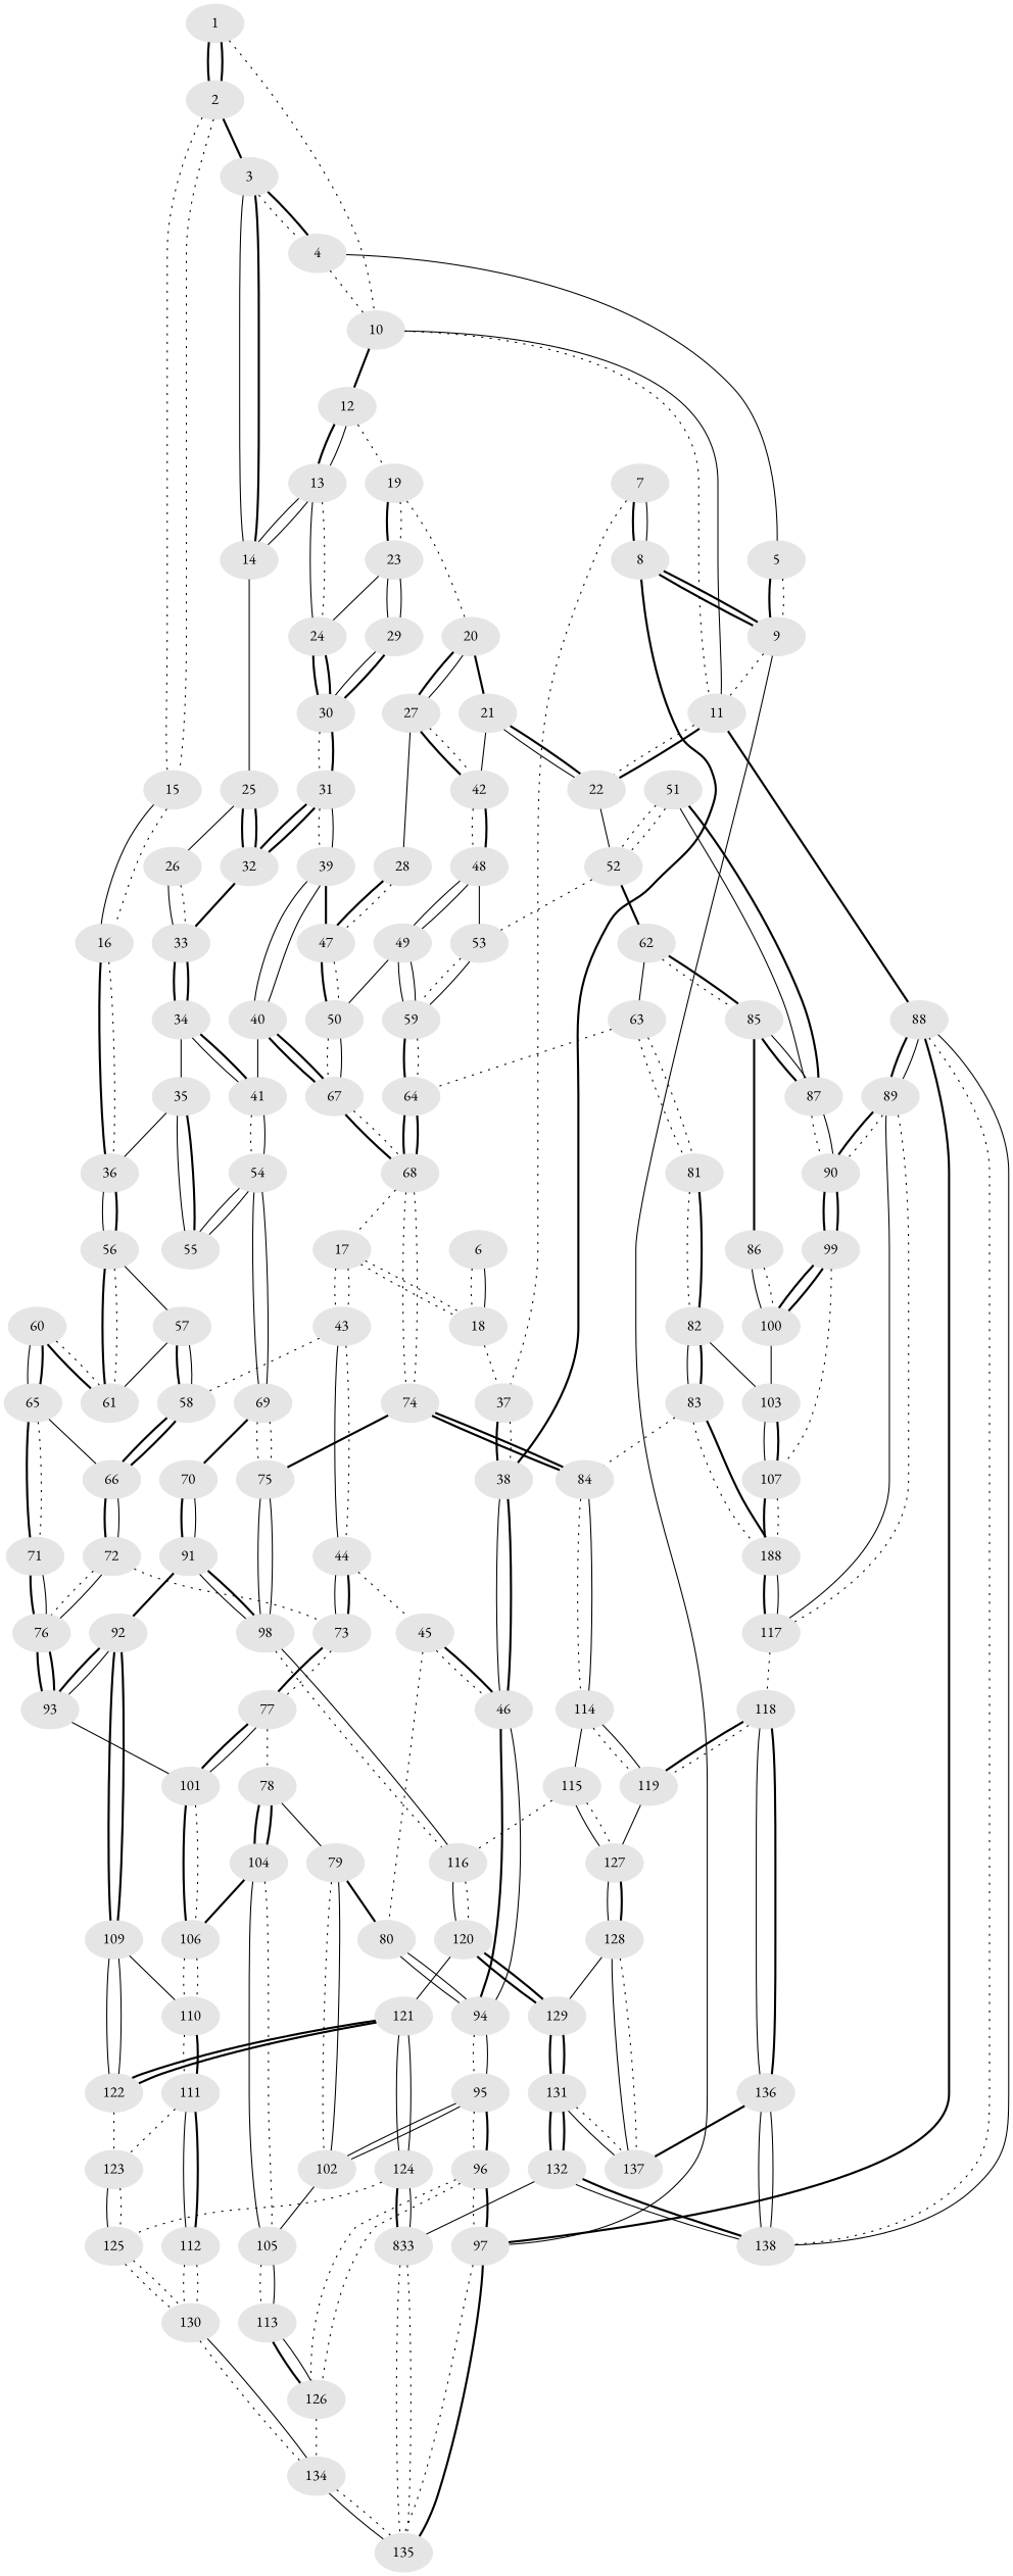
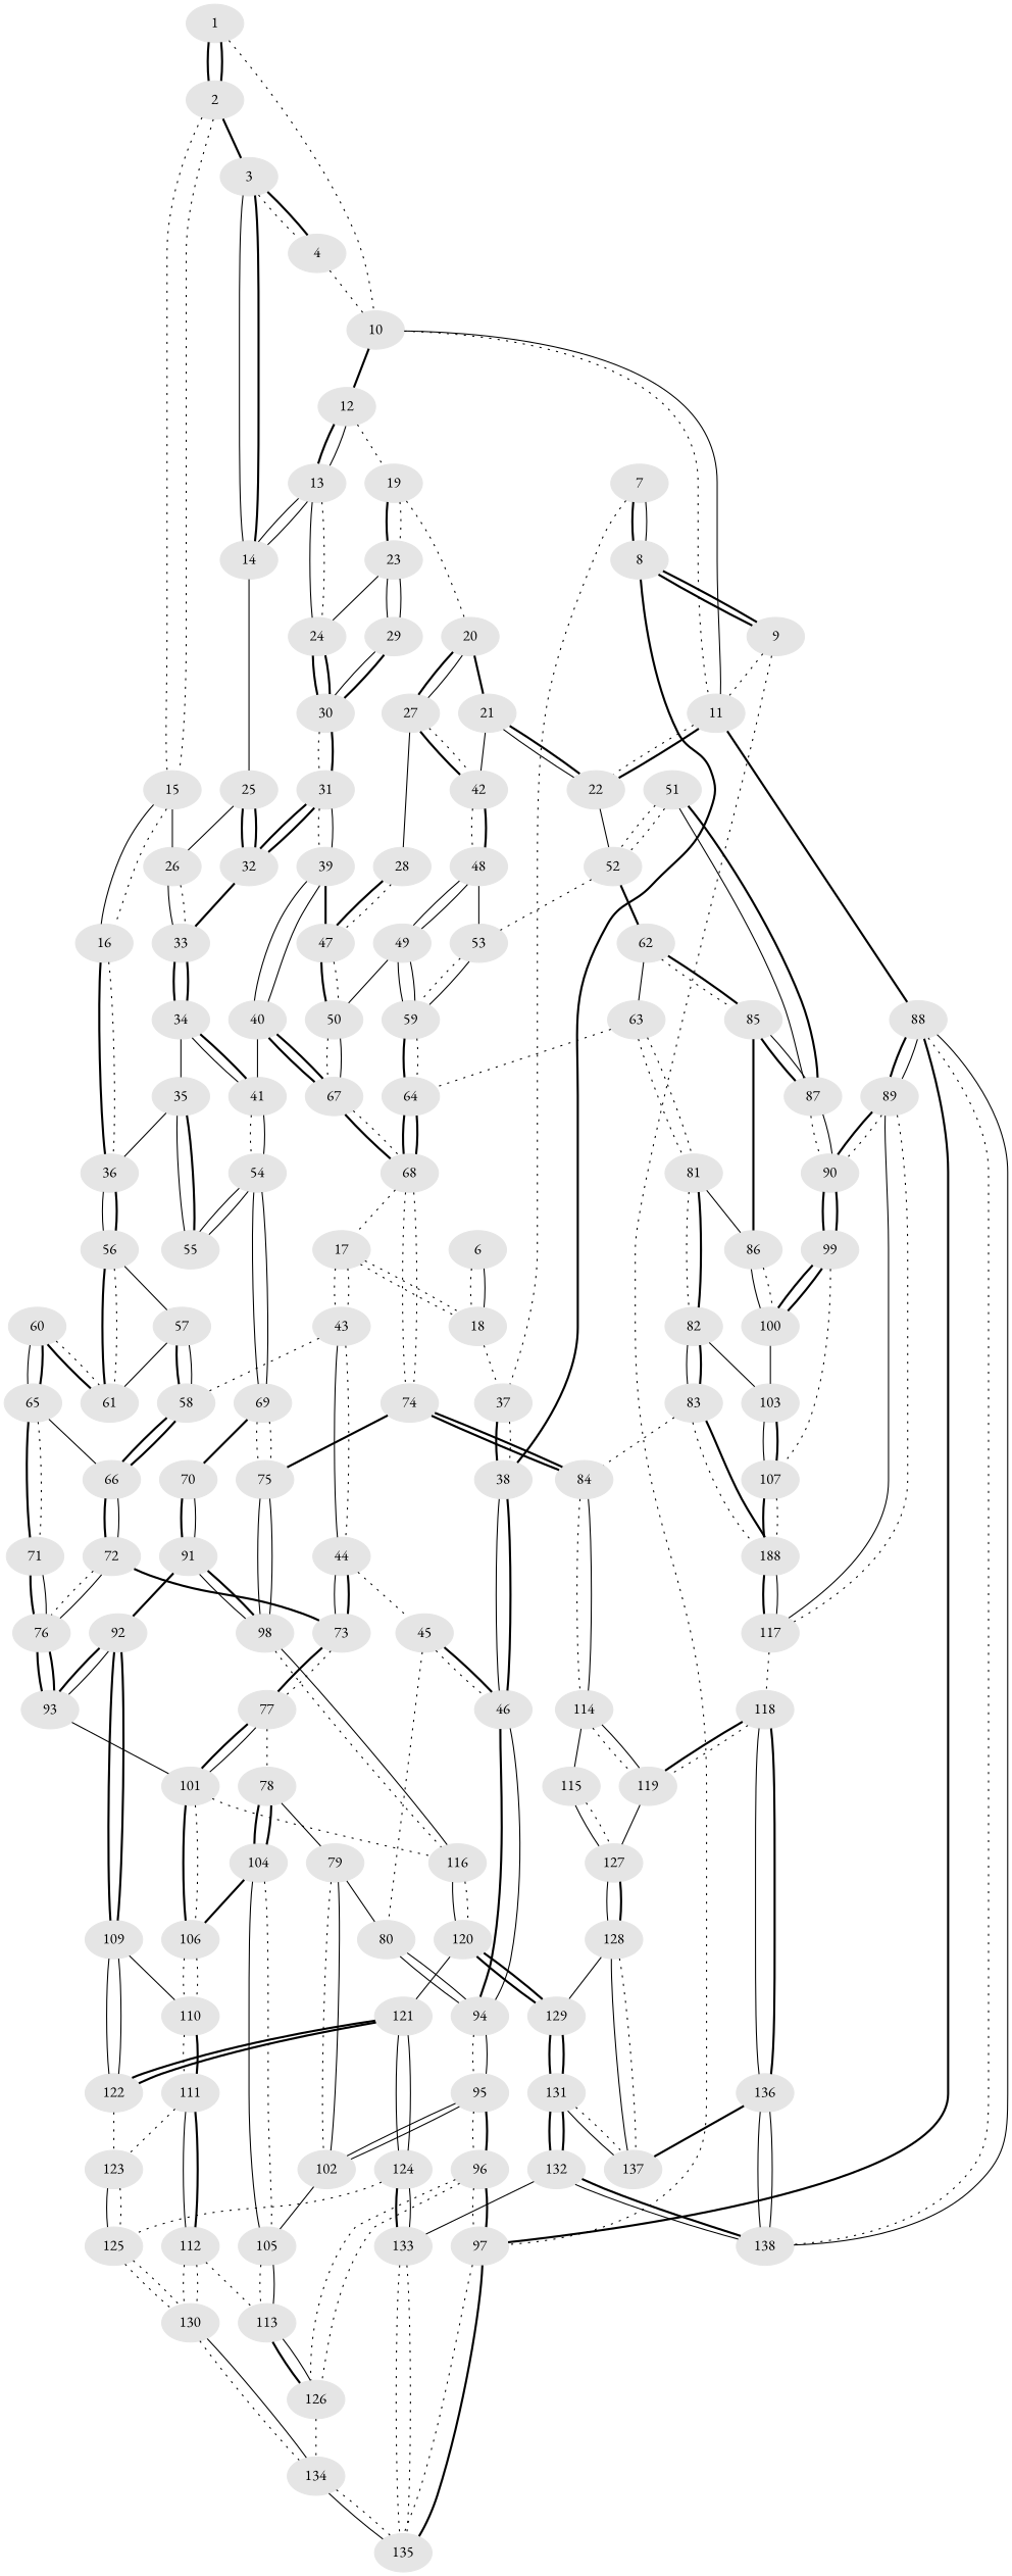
  graph {
    fontname="EB Garamond"
    node [color=gray90 fontname="EB Garamond" style=filled]
    edge [fontname="EB Garamond" style=solid]
    1
    2
    10
    3
    15
    6
    18
    4
    14
    16
    26
-   5
    25
    9
    11
    12
    97
    7
    8
    37
    38
    46
    22
    88
    135
    13
    19
    52
    89
    138
    24
    20
    23
    30
    32
    36
    33
    17
    43
    56
    44
    58
    21
    27
    29
    42
    28
    48
    51
    87
    31
    34
    47
    50
    39
    40
    35
    41
    55
    54
    57
    61
    94
    67
    68
    69
    49
    53
    45
    73
    66
    80
    77
    95
    59
    64
    62
    90
    63
    85
    70
    75
    60
    65
    72
    71
    81
    86
    82
    74
    76
    84
    91
    98
    92
    93
    78
    101
    114
    116
    79
    104
    106
    102
    105
    83
    103
    100
    n109 [label=188]
    107
    117
    115
    119
    99
    118
    109
    110
    122
    96
    126
    134
    120
    113
    111
    123
    112
    130
    125
    127
    128
    121
    129
    136
    137
    124
    131
-   133 [label=833]
+   133
    132
    1 -- 2 [style=bold]
    1 -- 2 [style=bold]
    1 -- 10 [style=dotted]
    2 -- 3 [style=bold]
    2 -- 15 [style=dotted]
    2 -- 15 [style=dotted]
    10 -- 11 [style=dotted]
    10 -- 11
    10 -- 12 [style=bold]
    3 -- 4 [style=dotted]
    3 -- 4 [style=bold]
    3 -- 14
    3 -- 14 [style=bold]
    15 -- 16
    15 -- 16 [style=dotted]
+   15 -- 26
    6 -- 18 [style=dotted]
    6 -- 18
    18 -- 37 [style=dotted]
    4 -- 10 [style=dotted]
-   4 -- 5
    14 -- 25
    16 -- 36 [style=bold]
    16 -- 36 [style=dotted]
    26 -- 33
    26 -- 33 [style=dotted]
-   5 -- 9 [style=bold]
-   5 -- 9 [style=dotted]
    25 -- 26
    25 -- 32 [style=bold]
    25 -- 32 [style=bold]
    9 -- 11 [style=dotted]
-   9 -- 97
+   9 -- 97 [style=dotted]
    11 -- 22 [style=dotted]
    11 -- 22 [style=bold]
    11 -- 88 [style=bold]
    12 -- 13 [style=bold]
    12 -- 13
    12 -- 19 [style=dotted]
    97 -- 135 [style=dotted]
    97 -- 135 [style=bold]
    7 -- 8 [style=bold]
    7 -- 8
    7 -- 37 [style=dotted]
    8 -- 9 [style=bold]
    8 -- 9 [style=bold]
    8 -- 38 [style=bold]
    37 -- 38 [style=bold]
    37 -- 38 [style=dotted]
    38 -- 46
    38 -- 46 [style=bold]
    46 -- 94 [style=bold]
    46 -- 94
    22 -- 52
    88 -- 97 [style=bold]
    88 -- 89 [style=bold]
    88 -- 89
    88 -- 138 [style=dotted]
    88 -- 138
    13 -- 14
    13 -- 14
    13 -- 24
    13 -- 24 [style=dotted]
    19 -- 20 [style=dotted]
    19 -- 23 [style=bold]
    19 -- 23 [style=dotted]
    52 -- 53 [style=dotted]
    52 -- 62 [style=bold]
    89 -- 90 [style=bold]
    89 -- 90 [style=dotted]
    89 -- 117
    89 -- 117 [style=dotted]
    24 -- 30 [style=bold]
    24 -- 30 [style=bold]
    20 -- 21 [style=bold]
    20 -- 27 [style=bold]
    20 -- 27
    23 -- 24
    23 -- 29
    23 -- 29
    30 -- 31 [style=dotted]
    30 -- 31 [style=bold]
    32 -- 33 [style=bold]
    36 -- 56
    36 -- 56 [style=bold]
    33 -- 34 [style=bold]
    33 -- 34 [style=bold]
    17 -- 18 [style=dotted]
    17 -- 18 [style=dotted]
    17 -- 43 [style=dotted]
    17 -- 43 [style=dotted]
    43 -- 44
    43 -- 44 [style=dotted]
    43 -- 58 [style=dotted]
    56 -- 57
    56 -- 61 [style=bold]
    56 -- 61 [style=dotted]
    44 -- 45 [style=dotted]
    44 -- 73
    44 -- 73 [style=bold]
    58 -- 66 [style=bold]
    58 -- 66 [style=bold]
    21 -- 22
    21 -- 22 [style=bold]
    21 -- 42
    27 -- 42 [style=bold]
    27 -- 42 [style=dotted]
    27 -- 28
    29 -- 30
    29 -- 30 [style=bold]
    42 -- 48 [style=dotted]
    42 -- 48 [style=bold]
    28 -- 47 [style=bold]
    28 -- 47 [style=dotted]
    48 -- 49
    48 -- 49
    48 -- 53
    51 -- 52 [style=dotted]
    51 -- 52 [style=dotted]
    51 -- 87
    51 -- 87 [style=bold]
    87 -- 90 [style=dotted]
    87 -- 90
    31 -- 32 [style=bold]
    31 -- 32 [style=bold]
    31 -- 39 [style=dotted]
    31 -- 39
    34 -- 35
    34 -- 41
    34 -- 41 [style=bold]
    47 -- 50 [style=bold]
    47 -- 50 [style=dotted]
    50 -- 67 [style=dotted]
    50 -- 67
    39 -- 47 [style=bold]
    39 -- 40
    39 -- 40
    40 -- 41
    40 -- 67 [style=bold]
    40 -- 67 [style=bold]
    35 -- 36
    35 -- 55
    35 -- 55 [style=bold]
    41 -- 54 [style=dotted]
    41 -- 54
    54 -- 55
    54 -- 55
    54 -- 69
    54 -- 69
    57 -- 58 [style=bold]
    57 -- 58
    57 -- 61
    94 -- 95 [style=dotted]
    94 -- 95
    67 -- 68 [style=bold]
    67 -- 68 [style=dotted]
    68 -- 17 [style=dotted]
    68 -- 74 [style=dotted]
    68 -- 74 [style=dotted]
    69 -- 70 [style=bold]
    69 -- 75 [style=dotted]
    69 -- 75 [style=dotted]
    49 -- 50
    49 -- 59
    49 -- 59
    53 -- 59 [style=dotted]
    53 -- 59
    45 -- 46 [style=dotted]
    45 -- 46 [style=bold]
    45 -- 80 [style=dotted]
    73 -- 77 [style=bold]
    73 -- 77 [style=dotted]
    66 -- 72 [style=bold]
    66 -- 72
    80 -- 94
    80 -- 94
    77 -- 78 [style=dotted]
    77 -- 101 [style=bold]
    77 -- 101
    95 -- 102
    95 -- 102
    95 -- 96 [style=dotted]
    95 -- 96 [style=bold]
    59 -- 64 [style=bold]
    59 -- 64 [style=dotted]
    64 -- 68 [style=bold]
    64 -- 68 [style=bold]
    62 -- 63
    62 -- 85 [style=dotted]
    62 -- 85 [style=bold]
    90 -- 99 [style=bold]
    90 -- 99 [style=bold]
    63 -- 64 [style=dotted]
    63 -- 81 [style=dotted]
    63 -- 81 [style=dotted]
    85 -- 87 [style=bold]
    85 -- 87
    85 -- 86 [style=bold]
    70 -- 91 [style=bold]
    70 -- 91
    75 -- 98
    75 -- 98
    60 -- 61 [style=bold]
    60 -- 61 [style=dotted]
    60 -- 65
    60 -- 65 [style=bold]
    65 -- 66
    65 -- 71 [style=bold]
    65 -- 71 [style=dotted]
-   72 -- 73 [style=dotted]
+   72 -- 73 [style=bold]
    72 -- 76 [style=dotted]
    72 -- 76
    71 -- 76 [style=bold]
    71 -- 76
+   81 -- 86
    81 -- 82 [style=dotted]
    81 -- 82 [style=bold]
    86 -- 100
    86 -- 100 [style=dotted]
    82 -- 83
    82 -- 83 [style=bold]
    82 -- 103
    74 -- 75 [style=bold]
    74 -- 84 [style=bold]
    74 -- 84 [style=bold]
    76 -- 93 [style=bold]
    76 -- 93 [style=bold]
    84 -- 114 [style=dotted]
    84 -- 114
    91 -- 98
    91 -- 98 [style=bold]
    91 -- 92 [style=bold]
    98 -- 116 [style=dotted]
    98 -- 116
    92 -- 93 [style=bold]
    92 -- 93
    92 -- 109 [style=bold]
    92 -- 109 [style=bold]
    93 -- 101
    78 -- 79
    78 -- 104 [style=bold]
    78 -- 104 [style=bold]
    101 -- 106 [style=bold]
    101 -- 106 [style=dotted]
    114 -- 115
    114 -- 119 [style=dotted]
    114 -- 119
    116 -- 120
    116 -- 120 [style=dotted]
-   79 -- 80 [style=bold]
+   79 -- 80
    79 -- 102 [style=dotted]
    79 -- 102
    104 -- 106 [style=bold]
    104 -- 105
    104 -- 105 [style=dotted]
    106 -- 110 [style=dotted]
    106 -- 110 [style=dotted]
    102 -- 105
    105 -- 113 [style=dotted]
    105 -- 113
    83 -- 84 [style=dotted]
    83 -- n109 [style=dotted]
    83 -- n109 [style=bold]
    103 -- 107
    103 -- 107 [style=bold]
    100 -- 103
    n109 -- 117 [style=bold]
    n109 -- 117
    107 -- n109 [style=bold]
    107 -- n109 [style=dotted]
    117 -- 118 [style=dotted]
-   115 -- 116 [style=dotted]
+   101 -- 116 [style=dotted]
    115 -- 127
    115 -- 127 [style=dotted]
    119 -- 127
    99 -- 100 [style=bold]
    99 -- 100 [style=bold]
    99 -- 107 [style=dotted]
    118 -- 119 [style=bold]
    118 -- 119 [style=dotted]
    118 -- 136
    118 -- 136 [style=bold]
    109 -- 110
    109 -- 122
    109 -- 122
    110 -- 111 [style=dotted]
    110 -- 111 [style=bold]
    122 -- 123 [style=dotted]
    96 -- 97 [style=dotted]
    96 -- 97 [style=bold]
    96 -- 126 [style=dotted]
    96 -- 126 [style=dotted]
    126 -- 134 [style=dotted]
    134 -- 135
    134 -- 135 [style=dotted]
    120 -- 121
    120 -- 129 [style=bold]
    120 -- 129 [style=bold]
    113 -- 126 [style=bold]
    113 -- 126
    111 -- 123 [style=dotted]
    111 -- 112
    111 -- 112 [style=bold]
    123 -- 125
    123 -- 125 [style=dotted]
+   112 -- 113 [style=dotted]
    112 -- 130 [style=dotted]
    112 -- 130 [style=dotted]
    130 -- 134 [style=dotted]
    130 -- 134
    125 -- 130 [style=dotted]
    125 -- 130 [style=dotted]
    127 -- 128
    127 -- 128 [style=bold]
    128 -- 129
    128 -- 137
    128 -- 137 [style=dotted]
    121 -- 122 [style=bold]
    121 -- 122 [style=bold]
    121 -- 124
    121 -- 124
    129 -- 131 [style=bold]
    129 -- 131 [style=bold]
    136 -- 138
    136 -- 138
    136 -- 137 [style=bold]
    124 -- 125 [style=dotted]
    124 -- 133 [style=bold]
    124 -- 133
    131 -- 137
    131 -- 137 [style=dotted]
    131 -- 132 [style=bold]
    131 -- 132 [style=bold]
    133 -- 135 [style=dotted]
    133 -- 135 [style=dotted]
    132 -- 138
    132 -- 138 [style=bold]
    132 -- 133
  }
